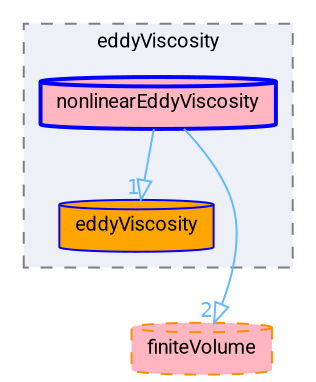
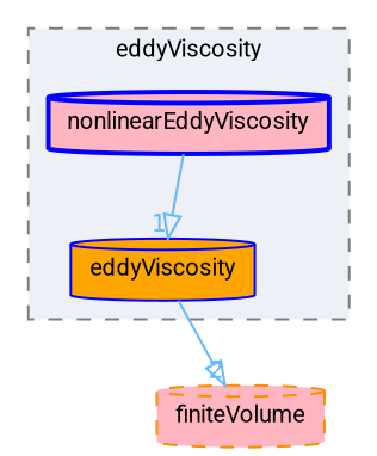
  digraph {
    compound=true
    fontname=Roboto
    node [color=blue fillcolor=lightpink fontname=Roboto fontsize=10 shape=cylinder]
    edge [arrowhead=onormal color=steelblue1 fontcolor=steelblue1 fontname=Roboto fontsize=10 labeldistance=1.5 labelfontname=Helvetica labelfontsize=10]
    n1 [fillcolor=orange height=0.2 label=eddyViscosity style=filled width=0.4]
    n2 [height=0.2 label=nonlinearEddyViscosity style="filled,bold" width=0.4]
    n3 [color=darkorange height=0.2 label=finiteVolume style="filled,dashed" width=0.4]
    subgraph cluster_1 {
      bgcolor="#edf0f7"
      fontsize=10
      label=eddyViscosity
      pencolor=grey50
      style="filled,dashed"
      n1
      n2
    }
    n2 -> n1 [headlabel=1]
-   n2 -> n3 [headlabel=2]
+   n1 -> n3 [headlabel=2]
  }
